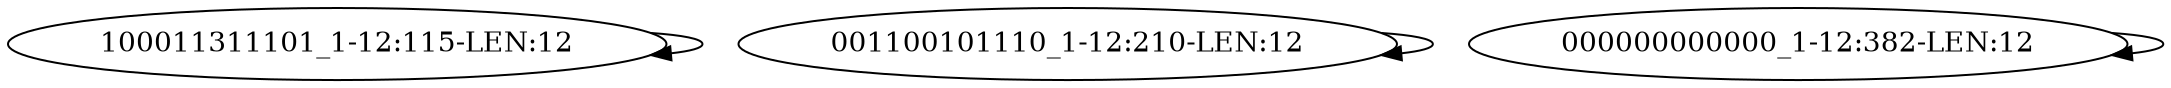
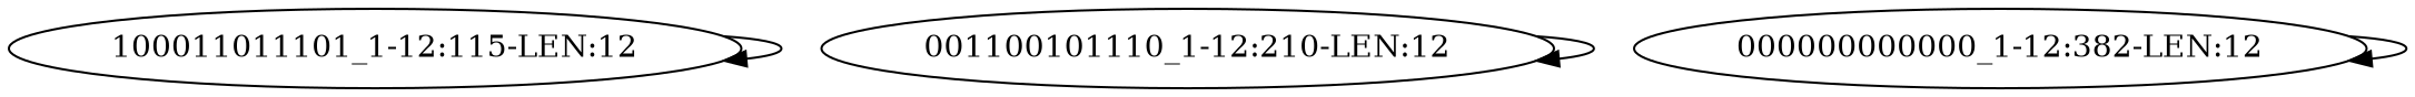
  digraph {
-   "100011011101_1-12:115-LEN:12" [label="100011311101_1-12:115-LEN:12"]
+   "100011011101_1-12:115-LEN:12"
    "001100101110_1-12:210-LEN:12"
    "000000000000_1-12:382-LEN:12"
    "100011011101_1-12:115-LEN:12" -> "100011011101_1-12:115-LEN:12"
    "001100101110_1-12:210-LEN:12" -> "001100101110_1-12:210-LEN:12"
    "000000000000_1-12:382-LEN:12" -> "000000000000_1-12:382-LEN:12"
  }
